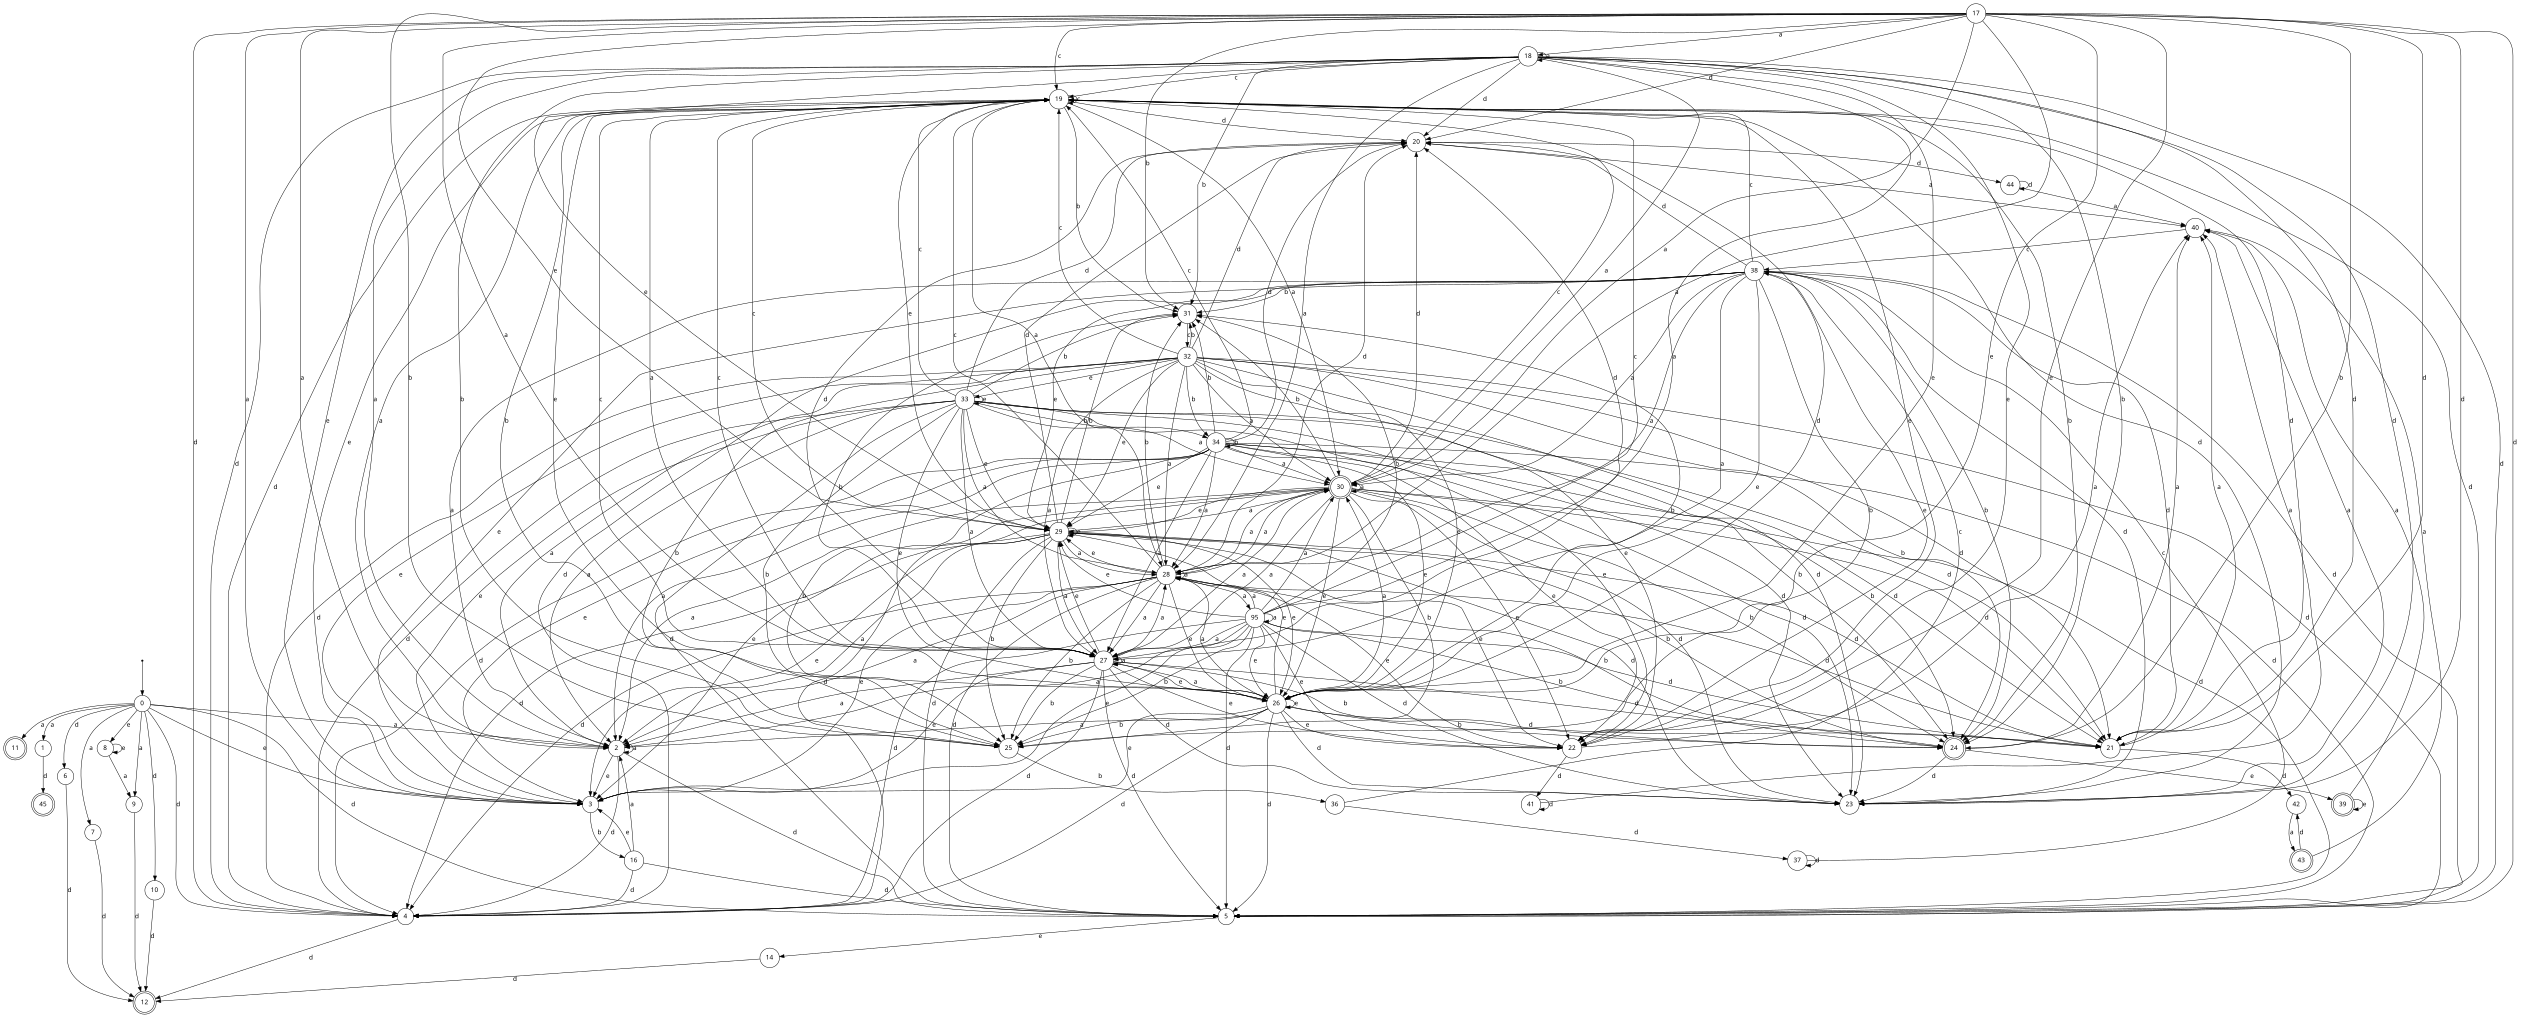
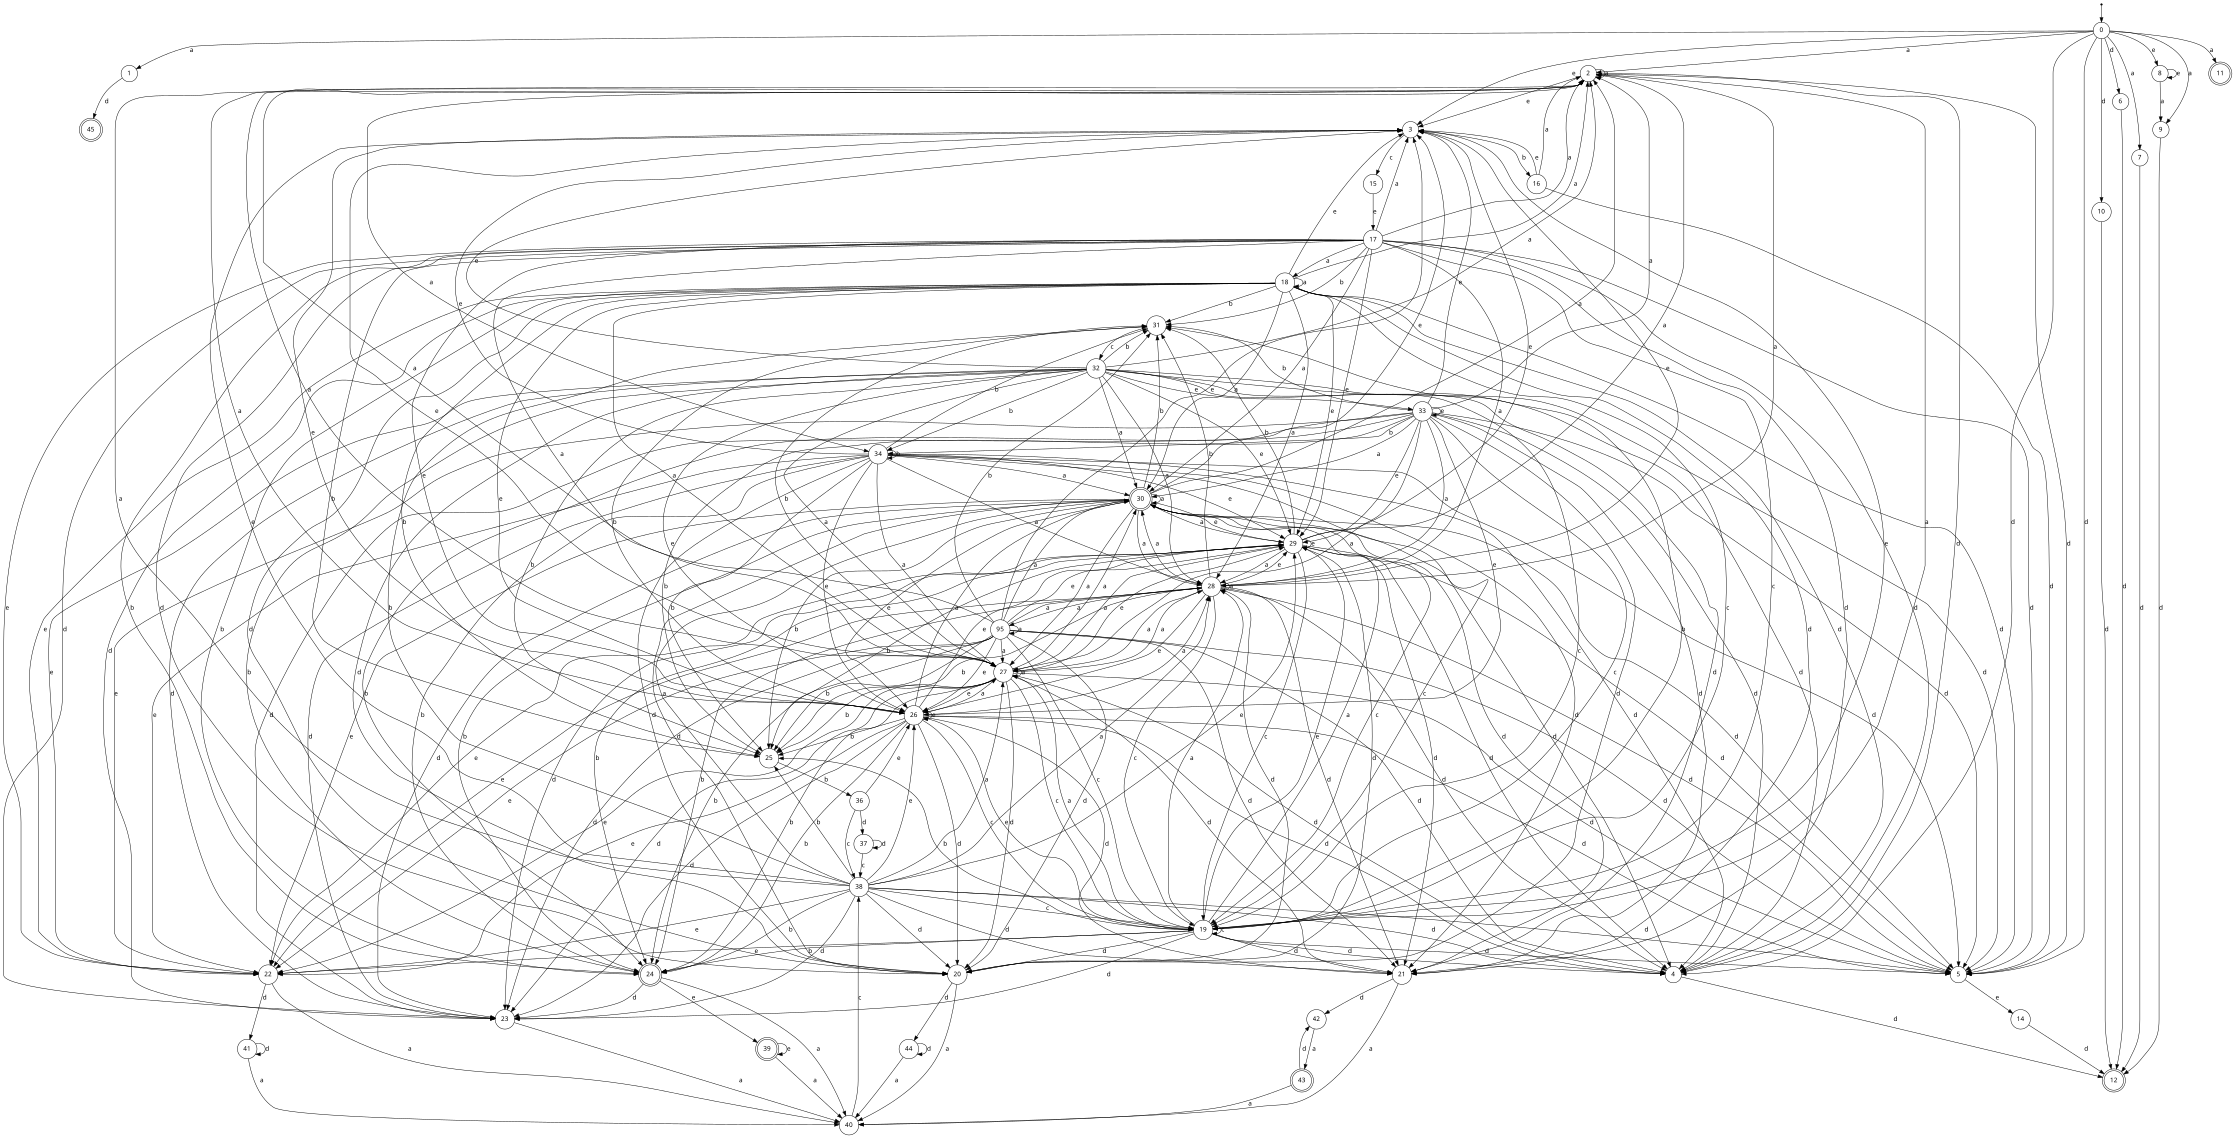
  digraph {
    fontname="Noto Sans"
    rankdir=TB
    node [fontname="Noto Sans" shape=circle]
    edge [fontname="Noto Sans"]
    dummy0 [shape=point]
    0
    1
    2
    3
    4
    5
    6
    7
    8
    9
    10
    11 [shape=doublecircle]
    45 [shape=doublecircle]
+   15
    16
    12 [shape=doublecircle]
    14
    17
    18
    19
    20
    21
    22
    23
    24 [shape=doublecircle]
    25
    26
    27
    28
    29
    30 [shape=doublecircle]
    31
    40
    44
    42
    41
    39 [shape=doublecircle]
    36
    n40 [label=95]
    32
    38
    43 [shape=doublecircle]
    37
    33
    34
    dummy0 -> 0
    0 -> 1 [label=a]
    0 -> 2 [label=a]
    0 -> 3 [label=e]
    0 -> 4 [label=d]
    0 -> 5 [label=d]
    0 -> 6 [label=d]
    0 -> 7 [label=a]
    0 -> 8 [label=e]
    0 -> 9 [label=a]
    0 -> 10 [label=d]
    0 -> 11 [label=a]
    1 -> 45 [label=d]
    2 -> 2 [label=a]
    2 -> 3 [label=e]
    2 -> 4 [label=d]
    2 -> 5 [label=d]
+   3 -> 15 [label=c]
    3 -> 16 [label=b]
    4 -> 12 [label=d]
    5 -> 14 [label=e]
    6 -> 12 [label=d]
    7 -> 12 [label=d]
    8 -> 8 [label=e]
    8 -> 9 [label=a]
    9 -> 12 [label=d]
    10 -> 12 [label=d]
+   15 -> 17 [label=e]
    16 -> 2 [label=a]
    16 -> 3 [label=e]
-   16 -> 4 [label=d]
    16 -> 5 [label=d]
    14 -> 12 [label=d]
    17 -> 2 [label=a]
    17 -> 3 [label=a]
    17 -> 4 [label=d]
    17 -> 5 [label=d]
    17 -> 18 [label=a]
    17 -> 19 [label=c]
    17 -> 20 [label=d]
    17 -> 21 [label=d]
    17 -> 22 [label=e]
    17 -> 23 [label=d]
    17 -> 24 [label=b]
    17 -> 25 [label=b]
    17 -> 26 [label=e]
    17 -> 27 [label=a]
    17 -> 28 [label=a]
    17 -> 29 [label=e]
    17 -> 30 [label=a]
    17 -> 31 [label=b]
    18 -> 2 [label=a]
    18 -> 3 [label=e]
    18 -> 4 [label=d]
    18 -> 5 [label=d]
    18 -> 18 [label=a]
    18 -> 19 [label=c]
    18 -> 20 [label=d]
    18 -> 21 [label=d]
    18 -> 22 [label=e]
    18 -> 23 [label=d]
    18 -> 24 [label=b]
    18 -> 25 [label=b]
    18 -> 26 [label=e]
    18 -> 27 [label=a]
    18 -> 28 [label=a]
    18 -> 29 [label=e]
    18 -> 30 [label=a]
    18 -> 31 [label=b]
    19 -> 2 [label=a]
    19 -> 3 [label=e]
    19 -> 4 [label=d]
    19 -> 5 [label=d]
    19 -> 19 [label=c]
    19 -> 20 [label=d]
    19 -> 21 [label=d]
    19 -> 22 [label=e]
    19 -> 23 [label=d]
    19 -> 24 [label=b]
    19 -> 25 [label=b]
    19 -> 26 [label=e]
    19 -> 27 [label=a]
    19 -> 28 [label=a]
    19 -> 29 [label=e]
    19 -> 30 [label=a]
    19 -> 31 [label=b]
    20 -> 40 [label=a]
    20 -> 44 [label=d]
    21 -> 40 [label=a]
    21 -> 42 [label=d]
    22 -> 40 [label=a]
    22 -> 41 [label=d]
    23 -> 40 [label=a]
    24 -> 23 [label=d]
    24 -> 40 [label=a]
    24 -> 39 [label=e]
    25 -> 36 [label=b]
    26 -> 2 [label=a]
    26 -> 3 [label=e]
    26 -> 4 [label=d]
    26 -> 5 [label=d]
    26 -> 19 [label=c]
    26 -> 20 [label=d]
    26 -> 21 [label=d]
    26 -> 22 [label=e]
    26 -> 23 [label=d]
    26 -> 24 [label=b]
    26 -> 25 [label=b]
    26 -> 26 [label=e]
    26 -> 27 [label=a]
    26 -> 28 [label=a]
    26 -> 29 [label=e]
    26 -> 30 [label=a]
    26 -> 31 [label=b]
    27 -> 2 [label=a]
    27 -> 3 [label=e]
    27 -> 4 [label=d]
    27 -> 5 [label=d]
    27 -> 19 [label=c]
    27 -> 20 [label=d]
    27 -> 21 [label=d]
    27 -> 22 [label=e]
    27 -> 23 [label=d]
    27 -> 24 [label=b]
    27 -> 25 [label=b]
    27 -> 26 [label=e]
    27 -> 27 [label=a]
    27 -> 28 [label=a]
    27 -> 29 [label=e]
    27 -> 30 [label=a]
    27 -> 31 [label=b]
    28 -> 2 [label=a]
    28 -> 3 [label=e]
    28 -> 4 [label=d]
    28 -> 5 [label=d]
    28 -> 19 [label=c]
    28 -> 20 [label=d]
    28 -> 21 [label=d]
    28 -> 22 [label=e]
    28 -> 24 [label=b]
    28 -> 25 [label=b]
    28 -> 26 [label=e]
    28 -> 27 [label=a]
    28 -> 28 [label=a]
    28 -> 29 [label=e]
    28 -> 30 [label=a]
    28 -> 31 [label=b]
    28 -> n40 [label=a]
    29 -> 2 [label=a]
    29 -> 3 [label=e]
    29 -> 4 [label=d]
    29 -> 5 [label=d]
    29 -> 19 [label=c]
    29 -> 20 [label=d]
    29 -> 21 [label=d]
    29 -> 22 [label=e]
    29 -> 23 [label=d]
    29 -> 24 [label=b]
    29 -> 25 [label=b]
-   29 -> 26 [label=e]
+   36 -> 26 [label=e]
    29 -> 27 [label=a]
    29 -> 28 [label=a]
    29 -> 29 [label=e]
    29 -> 30 [label=a]
    29 -> 31 [label=b]
    30 -> 2 [label=a]
    30 -> 3 [label=e]
    30 -> 4 [label=d]
    30 -> 5 [label=d]
    30 -> 19 [label=c]
    30 -> 20 [label=d]
    30 -> 21 [label=d]
    30 -> 22 [label=e]
    30 -> 23 [label=d]
    30 -> 24 [label=b]
    30 -> 25 [label=b]
    30 -> 26 [label=e]
    30 -> 27 [label=a]
    30 -> 28 [label=a]
    30 -> 29 [label=e]
    30 -> 30 [label=a]
    30 -> 31 [label=b]
    31 -> 32 [label=c]
    40 -> 38 [label=c]
    44 -> 40 [label=a]
    44 -> 44 [label=d]
    42 -> 43 [label=a]
    41 -> 40 [label=a]
    41 -> 41 [label=d]
    39 -> 40 [label=a]
    39 -> 39 [label=e]
    36 -> 38 [label=c]
    36 -> 37 [label=d]
    n40 -> 2 [label=a]
    n40 -> 3 [label=e]
    n40 -> 4 [label=d]
    n40 -> 5 [label=d]
    n40 -> 19 [label=c]
    n40 -> 20 [label=d]
    n40 -> 21 [label=d]
    n40 -> 22 [label=e]
    n40 -> 23 [label=d]
    n40 -> 24 [label=b]
    n40 -> 25 [label=b]
    n40 -> 26 [label=e]
    n40 -> 27 [label=a]
    n40 -> 28 [label=a]
    n40 -> 29 [label=e]
    n40 -> 30 [label=a]
    n40 -> 31 [label=b]
    n40 -> n40 [label=a]
    32 -> 2 [label=a]
    32 -> 3 [label=e]
    32 -> 4 [label=d]
    32 -> 5 [label=d]
    32 -> 19 [label=c]
    32 -> 20 [label=d]
    32 -> 21 [label=d]
    32 -> 22 [label=e]
    32 -> 23 [label=d]
    32 -> 24 [label=b]
    32 -> 25 [label=b]
    32 -> 26 [label=e]
    32 -> 27 [label=a]
    32 -> 28 [label=a]
    32 -> 29 [label=e]
    32 -> 30 [label=a]
    32 -> 31 [label=b]
    32 -> 33 [label=e]
    32 -> 34 [label=b]
    38 -> 2 [label=a]
    38 -> 3 [label=e]
    38 -> 4 [label=d]
    38 -> 5 [label=d]
    38 -> 19 [label=c]
    38 -> 20 [label=d]
    38 -> 21 [label=d]
    38 -> 22 [label=e]
    38 -> 23 [label=d]
    38 -> 24 [label=b]
    38 -> 25 [label=b]
    38 -> 26 [label=e]
    38 -> 27 [label=a]
    38 -> 28 [label=a]
    38 -> 29 [label=e]
    38 -> 30 [label=a]
    38 -> 31 [label=b]
    43 -> 40 [label=a]
    43 -> 42 [label=d]
    37 -> 38 [label=c]
    37 -> 37 [label=d]
    33 -> 2 [label=a]
    33 -> 3 [label=e]
    33 -> 4 [label=d]
    33 -> 5 [label=d]
    33 -> 19 [label=c]
    33 -> 20 [label=d]
    33 -> 21 [label=d]
    33 -> 22 [label=e]
    33 -> 23 [label=d]
    33 -> 24 [label=b]
    33 -> 25 [label=b]
    33 -> 26 [label=e]
    33 -> 27 [label=a]
    33 -> 28 [label=a]
    33 -> 29 [label=e]
    33 -> 30 [label=a]
    33 -> 31 [label=b]
    33 -> 33 [label=e]
    33 -> 34 [label=b]
-   34 -> 2 [label=a]
+   2 -> 34 [label=a]
    34 -> 3 [label=e]
    34 -> 4 [label=d]
    34 -> 5 [label=d]
    34 -> 19 [label=c]
    34 -> 20 [label=d]
    34 -> 21 [label=d]
    34 -> 22 [label=e]
    34 -> 23 [label=d]
    34 -> 24 [label=b]
    34 -> 25 [label=b]
    34 -> 26 [label=e]
    34 -> 27 [label=a]
    34 -> 28 [label=a]
    34 -> 29 [label=e]
    34 -> 30 [label=a]
    34 -> 31 [label=b]
    34 -> 34 [label=b]
  }
